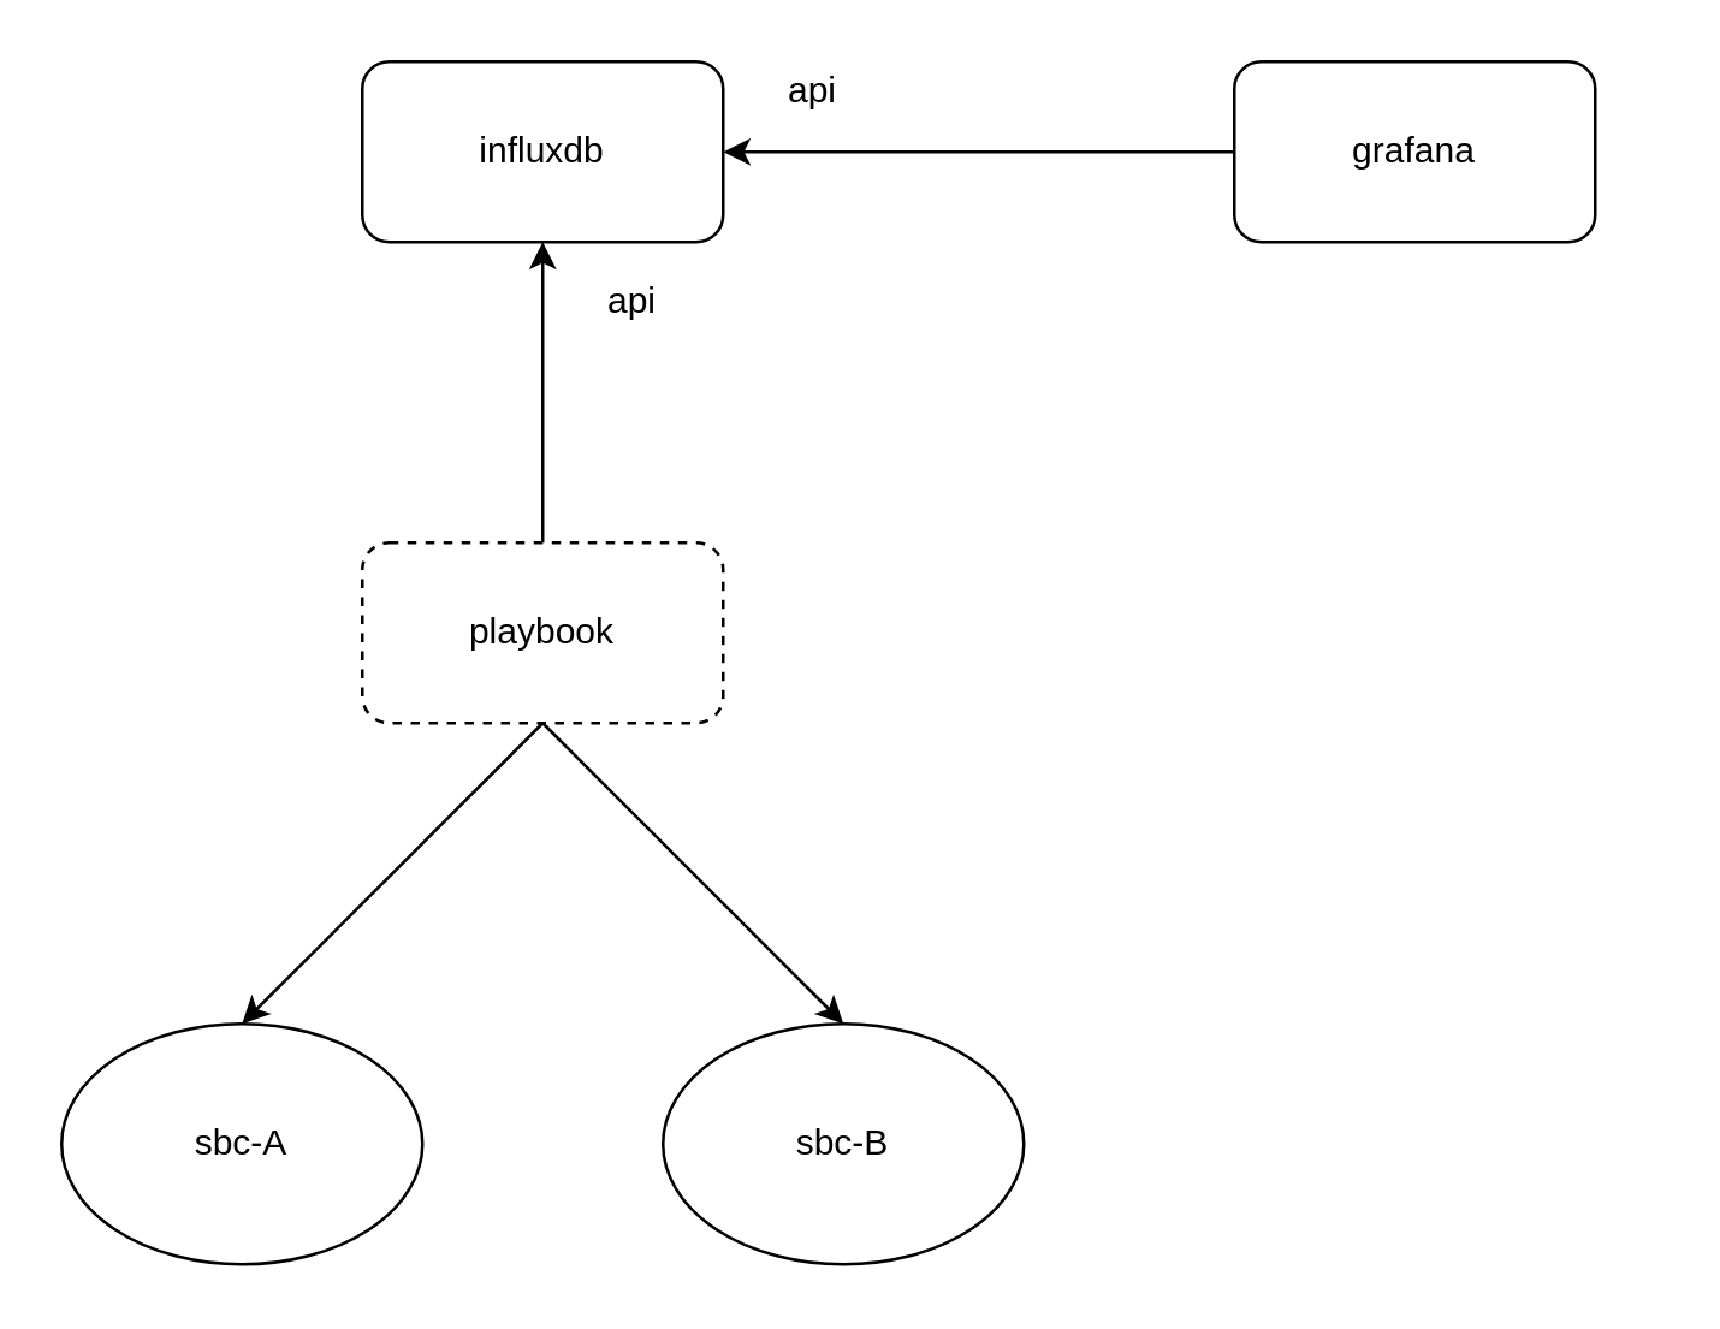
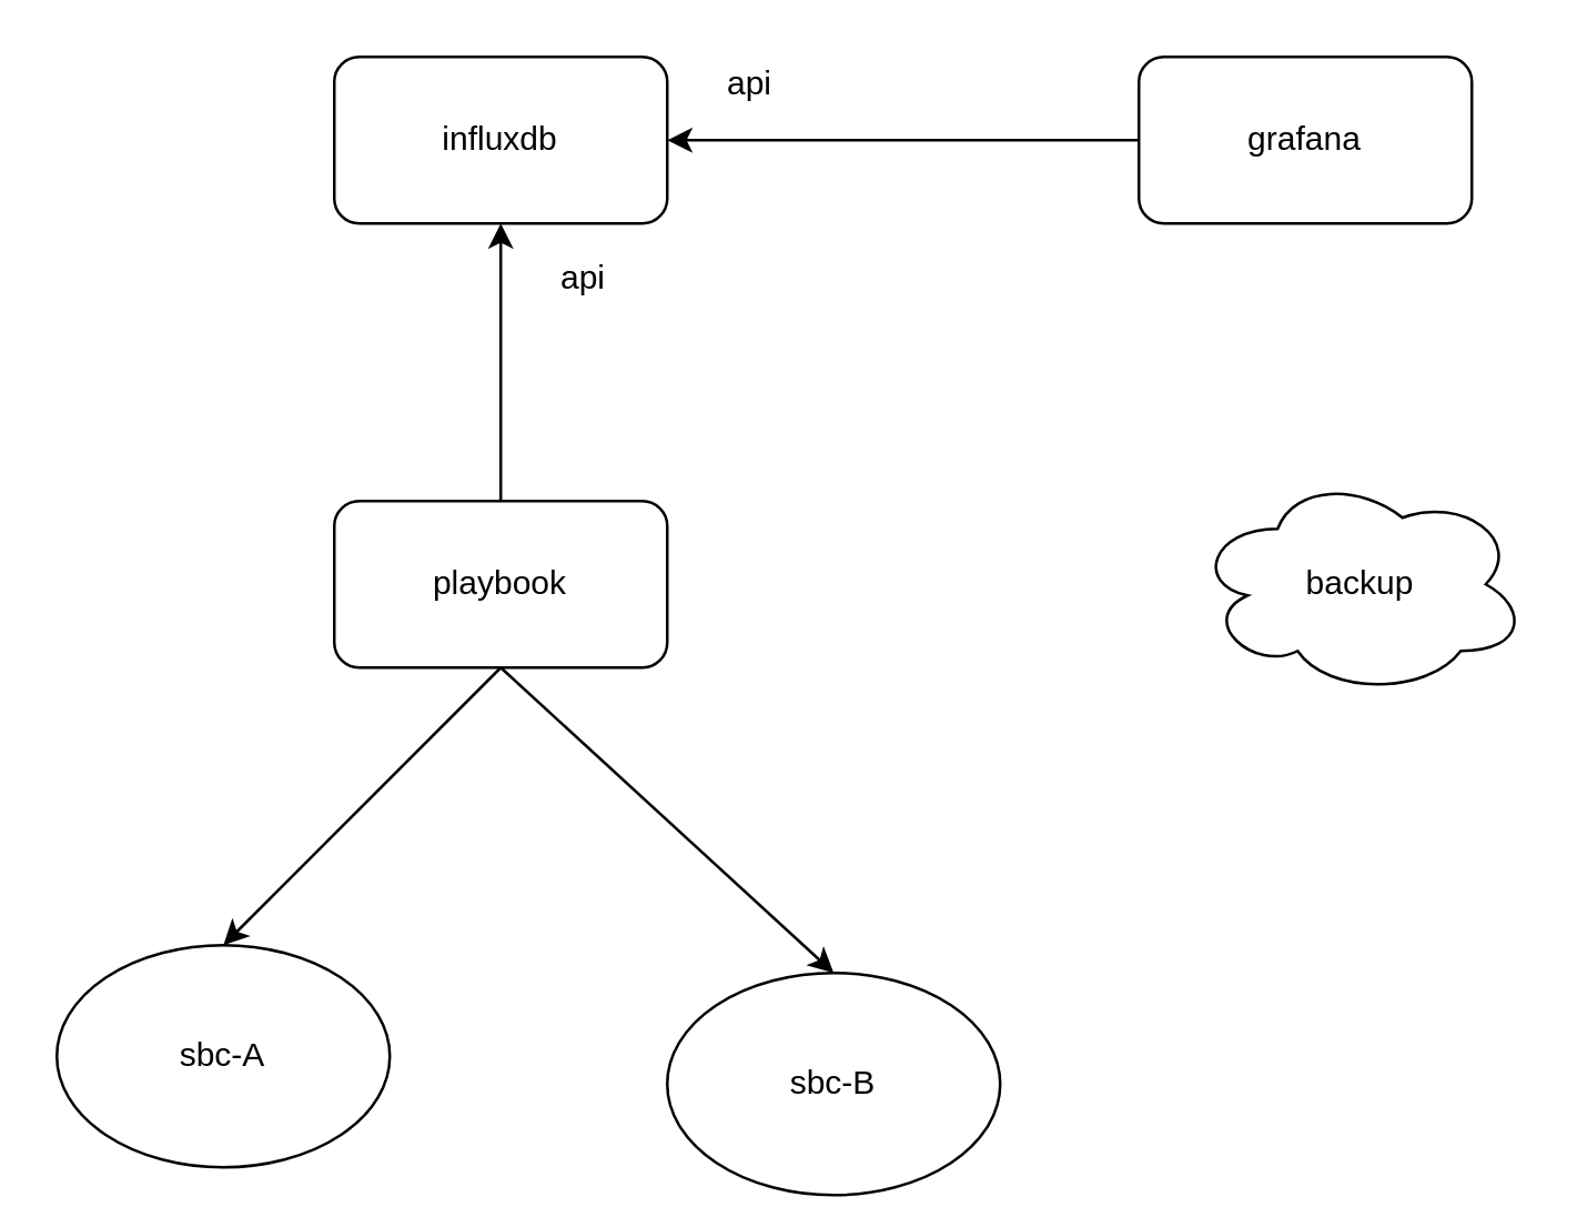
  <mxCell id="0" />
  <mxCell id="1" parent="0" />
- <mxCell id="2" value="playbook" style="rounded=1;whiteSpace=wrap;html=1;dashed=1;" vertex="1" parent="1"><mxGeometry x="120" y="180" width="120" height="60" as="geometry" /></mxCell>
+ <mxCell id="2" value="playbook" style="rounded=1;whiteSpace=wrap;html=1;" vertex="1" parent="1"><mxGeometry x="120" y="180" width="120" height="60" as="geometry" /></mxCell>
  <mxCell id="3" value="sbc-A" style="ellipse;whiteSpace=wrap;html=1;" vertex="1" parent="1"><mxGeometry x="20" y="340" width="120" height="80" as="geometry" /></mxCell>
- <mxCell id="4" value="sbc-B" style="ellipse;whiteSpace=wrap;html=1;" vertex="1" parent="1"><mxGeometry x="220" y="340" width="120" height="80" as="geometry" /></mxCell>
+ <mxCell id="4" value="sbc-B" style="ellipse;whiteSpace=wrap;html=1;" vertex="1" parent="1"><mxGeometry x="240" y="350" width="120" height="80" as="geometry" /></mxCell>
  <mxCell id="5" value="" style="endArrow=classic;html=1;entryX=0.5;entryY=0;entryDx=0;entryDy=0;exitX=0.5;exitY=1;exitDx=0;exitDy=0;" edge="1" parent="1" source="2" target="3"><mxGeometry width="50" height="50" relative="1" as="geometry"><mxPoint x="350" y="220" as="sourcePoint" /><mxPoint x="400" y="170" as="targetPoint" /></mxGeometry></mxCell>
  <mxCell id="6" value="" style="endArrow=classic;html=1;entryX=0.5;entryY=0;entryDx=0;entryDy=0;exitX=0.5;exitY=1;exitDx=0;exitDy=0;" edge="1" parent="1" source="2" target="4"><mxGeometry width="50" height="50" relative="1" as="geometry"><mxPoint x="190" y="250" as="sourcePoint" /><mxPoint x="90" y="350" as="targetPoint" /></mxGeometry></mxCell>
  <mxCell id="7" value="influxdb" style="rounded=1;whiteSpace=wrap;html=1;" vertex="1" parent="1"><mxGeometry x="120" y="20" width="120" height="60" as="geometry" /></mxCell>
  <mxCell id="8" value="grafana" style="rounded=1;whiteSpace=wrap;html=1;" vertex="1" parent="1"><mxGeometry x="410" y="20" width="120" height="60" as="geometry" /></mxCell>
  <mxCell id="9" value="" style="endArrow=classic;html=1;entryX=1;entryY=0.5;entryDx=0;entryDy=0;exitX=0;exitY=0.5;exitDx=0;exitDy=0;" edge="1" parent="1" source="8" target="7"><mxGeometry width="50" height="50" relative="1" as="geometry"><mxPoint x="430" y="220" as="sourcePoint" /><mxPoint x="480" y="170" as="targetPoint" /></mxGeometry></mxCell>
  <mxCell id="10" value="" style="endArrow=classic;html=1;exitX=0.5;exitY=0;exitDx=0;exitDy=0;entryX=0.5;entryY=1;entryDx=0;entryDy=0;" edge="1" parent="1" source="2" target="7"><mxGeometry width="50" height="50" relative="1" as="geometry"><mxPoint x="420" y="60" as="sourcePoint" /><mxPoint x="250" y="60" as="targetPoint" /></mxGeometry></mxCell>
  <mxCell id="11" value="api" style="text;html=1;strokeColor=none;fillColor=none;align=center;verticalAlign=middle;whiteSpace=wrap;rounded=0;" vertex="1" parent="1"><mxGeometry x="190" y="90" width="40" height="20" as="geometry" /></mxCell>
  <mxCell id="12" value="api" style="text;html=1;strokeColor=none;fillColor=none;align=center;verticalAlign=middle;whiteSpace=wrap;rounded=0;" vertex="1" parent="1"><mxGeometry x="250" y="20" width="40" height="20" as="geometry" /></mxCell>
+ <mxCell id="13" value="backup" style="ellipse;shape=cloud;whiteSpace=wrap;html=1;" vertex="1" parent="1"><mxGeometry x="430" y="170" width="120" height="80" as="geometry" /></mxCell>
